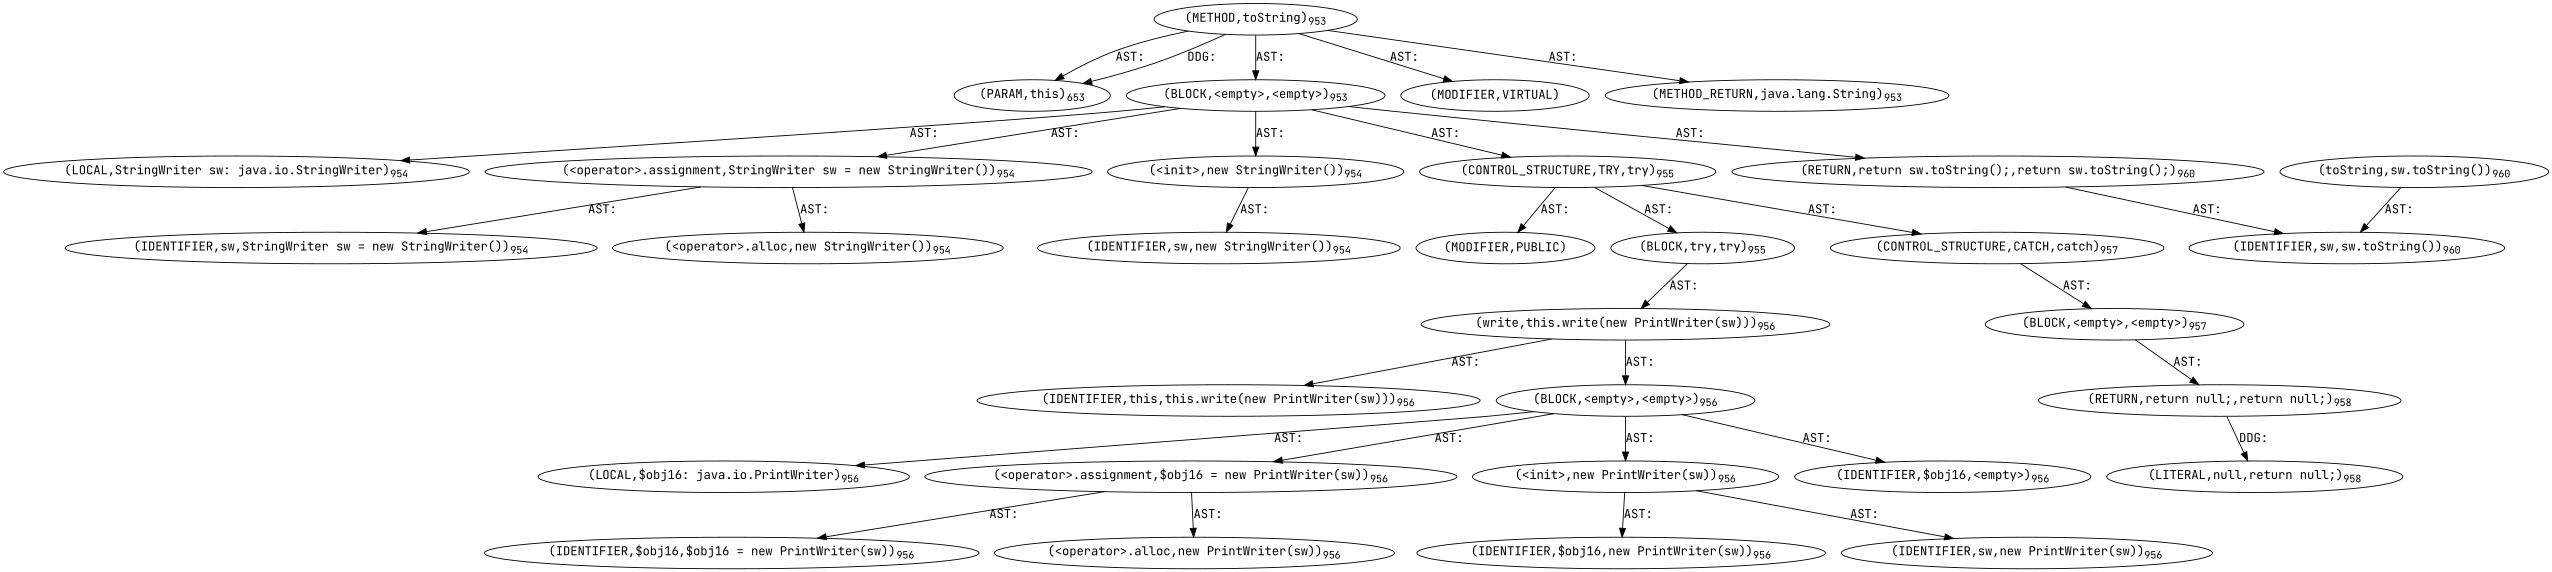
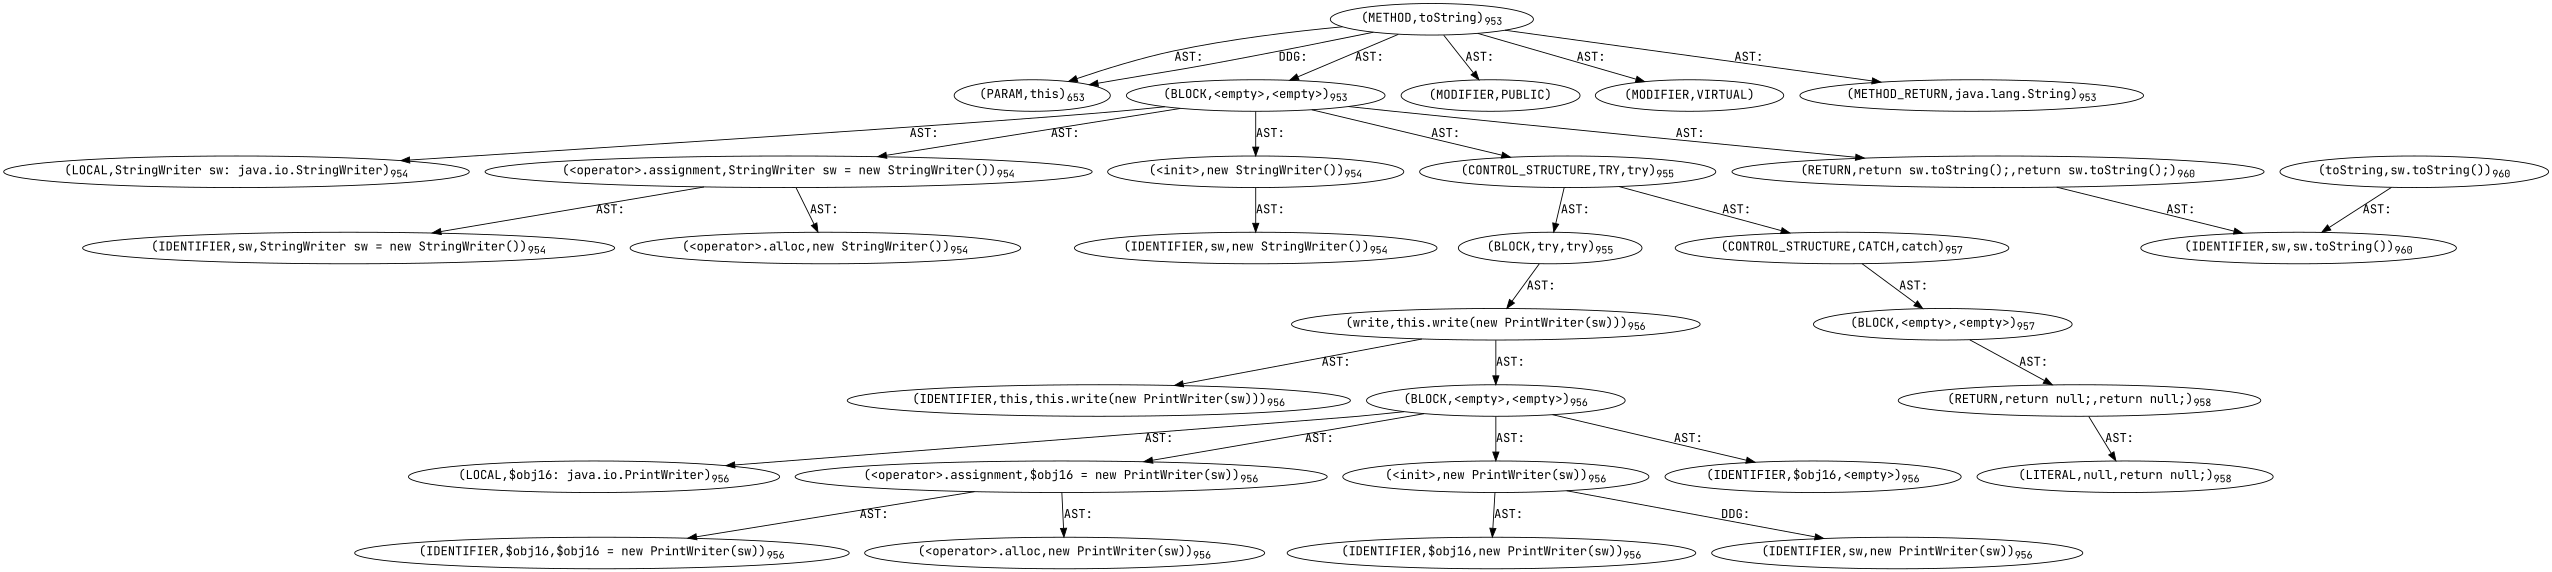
  digraph {
    fontname="JetBrains Mono"
    node [fontname="JetBrains Mono"]
    edge [fontname="JetBrains Mono"]
    n1 [label=<(METHOD,toString)<SUB>953</SUB>>]
    n2 [label=<(PARAM,this)<SUB>653</SUB>>]
    n3 [label=<(BLOCK,&lt;empty&gt;,&lt;empty&gt;)<SUB>953</SUB>>]
    n4 [label=<(MODIFIER,PUBLIC)>]
    n5 [label=<(MODIFIER,VIRTUAL)>]
    n6 [label=<(METHOD_RETURN,java.lang.String)<SUB>953</SUB>>]
    n7 [label=<(LOCAL,StringWriter sw: java.io.StringWriter)<SUB>954</SUB>>]
    n8 [label=<(&lt;operator&gt;.assignment,StringWriter sw = new StringWriter())<SUB>954</SUB>>]
    n9 [label=<(&lt;init&gt;,new StringWriter())<SUB>954</SUB>>]
    n10 [label=<(CONTROL_STRUCTURE,TRY,try)<SUB>955</SUB>>]
    n11 [label=<(RETURN,return sw.toString();,return sw.toString();)<SUB>960</SUB>>]
    n12 [label=<(IDENTIFIER,sw,StringWriter sw = new StringWriter())<SUB>954</SUB>>]
    n13 [label=<(&lt;operator&gt;.alloc,new StringWriter())<SUB>954</SUB>>]
    n14 [label=<(IDENTIFIER,sw,new StringWriter())<SUB>954</SUB>>]
    n15 [label=<(BLOCK,try,try)<SUB>955</SUB>>]
    n16 [label=<(CONTROL_STRUCTURE,CATCH,catch)<SUB>957</SUB>>]
    n17 [label=<(IDENTIFIER,sw,sw.toString())<SUB>960</SUB>>]
    n18 [label=<(write,this.write(new PrintWriter(sw)))<SUB>956</SUB>>]
    n19 [label=<(BLOCK,&lt;empty&gt;,&lt;empty&gt;)<SUB>957</SUB>>]
    n20 [label=<(IDENTIFIER,this,this.write(new PrintWriter(sw)))<SUB>956</SUB>>]
    n21 [label=<(BLOCK,&lt;empty&gt;,&lt;empty&gt;)<SUB>956</SUB>>]
    n22 [label=<(LOCAL,$obj16: java.io.PrintWriter)<SUB>956</SUB>>]
    n23 [label=<(&lt;operator&gt;.assignment,$obj16 = new PrintWriter(sw))<SUB>956</SUB>>]
    n24 [label=<(&lt;init&gt;,new PrintWriter(sw))<SUB>956</SUB>>]
    n25 [label=<(IDENTIFIER,$obj16,&lt;empty&gt;)<SUB>956</SUB>>]
    n26 [label=<(IDENTIFIER,$obj16,$obj16 = new PrintWriter(sw))<SUB>956</SUB>>]
    n27 [label=<(&lt;operator&gt;.alloc,new PrintWriter(sw))<SUB>956</SUB>>]
    n28 [label=<(IDENTIFIER,$obj16,new PrintWriter(sw))<SUB>956</SUB>>]
    n29 [label=<(IDENTIFIER,sw,new PrintWriter(sw))<SUB>956</SUB>>]
    n30 [label=<(RETURN,return null;,return null;)<SUB>958</SUB>>]
    n31 [label=<(LITERAL,null,return null;)<SUB>958</SUB>>]
    n32 [label=<(toString,sw.toString())<SUB>960</SUB>>]
    n1 -> n2 [label="AST: "]
    n1 -> n2 [label="DDG: "]
    n1 -> n3 [label="AST: "]
-   n10 -> n4 [label="AST: "]
+   n1 -> n4 [label="AST: "]
    n1 -> n5 [label="AST: "]
    n1 -> n6 [label="AST: "]
    n3 -> n7 [label="AST: "]
    n3 -> n8 [label="AST: "]
    n3 -> n9 [label="AST: "]
    n3 -> n10 [label="AST: "]
    n3 -> n11 [label="AST: "]
    n8 -> n12 [label="AST: "]
    n8 -> n13 [label="AST: "]
    n9 -> n14 [label="AST: "]
    n10 -> n15 [label="AST: "]
    n10 -> n16 [label="AST: "]
    n11 -> n17 [label="AST: "]
    n15 -> n18 [label="AST: "]
    n16 -> n19 [label="AST: "]
    n18 -> n20 [label="AST: "]
    n18 -> n21 [label="AST: "]
    n19 -> n30 [label="AST: "]
    n21 -> n22 [label="AST: "]
    n21 -> n23 [label="AST: "]
    n21 -> n24 [label="AST: "]
    n21 -> n25 [label="AST: "]
    n23 -> n26 [label="AST: "]
    n23 -> n27 [label="AST: "]
    n24 -> n28 [label="AST: "]
-   n24 -> n29 [label="AST: "]
-   n30 -> n31 [label="DDG: "]
+   n24 -> n29 [label="DDG: "]
+   n30 -> n31 [label="AST: "]
    n32 -> n17 [label="AST: "]
  }
